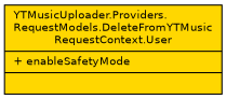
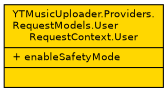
  digraph {
-   n1 [color=black fillcolor=gold fontcolor=black fontname=Helvetica fontsize=10 height=0.2 label="{YTMusicUploader.Providers.\lRequestModels.DeleteFromYTMusic\lRequestContext.User\n|+ enableSafetyMode\l|}" shape=record style=filled width=0.4]
+   n1 [color=black fillcolor=gold fontcolor=black fontname=Helvetica fontsize=10 height=0.2 label="{YTMusicUploader.Providers.\lRequestModels.User\lRequestContext.User\n|+ enableSafetyMode\l|}" shape=record style=filled width=0.4]
  }
